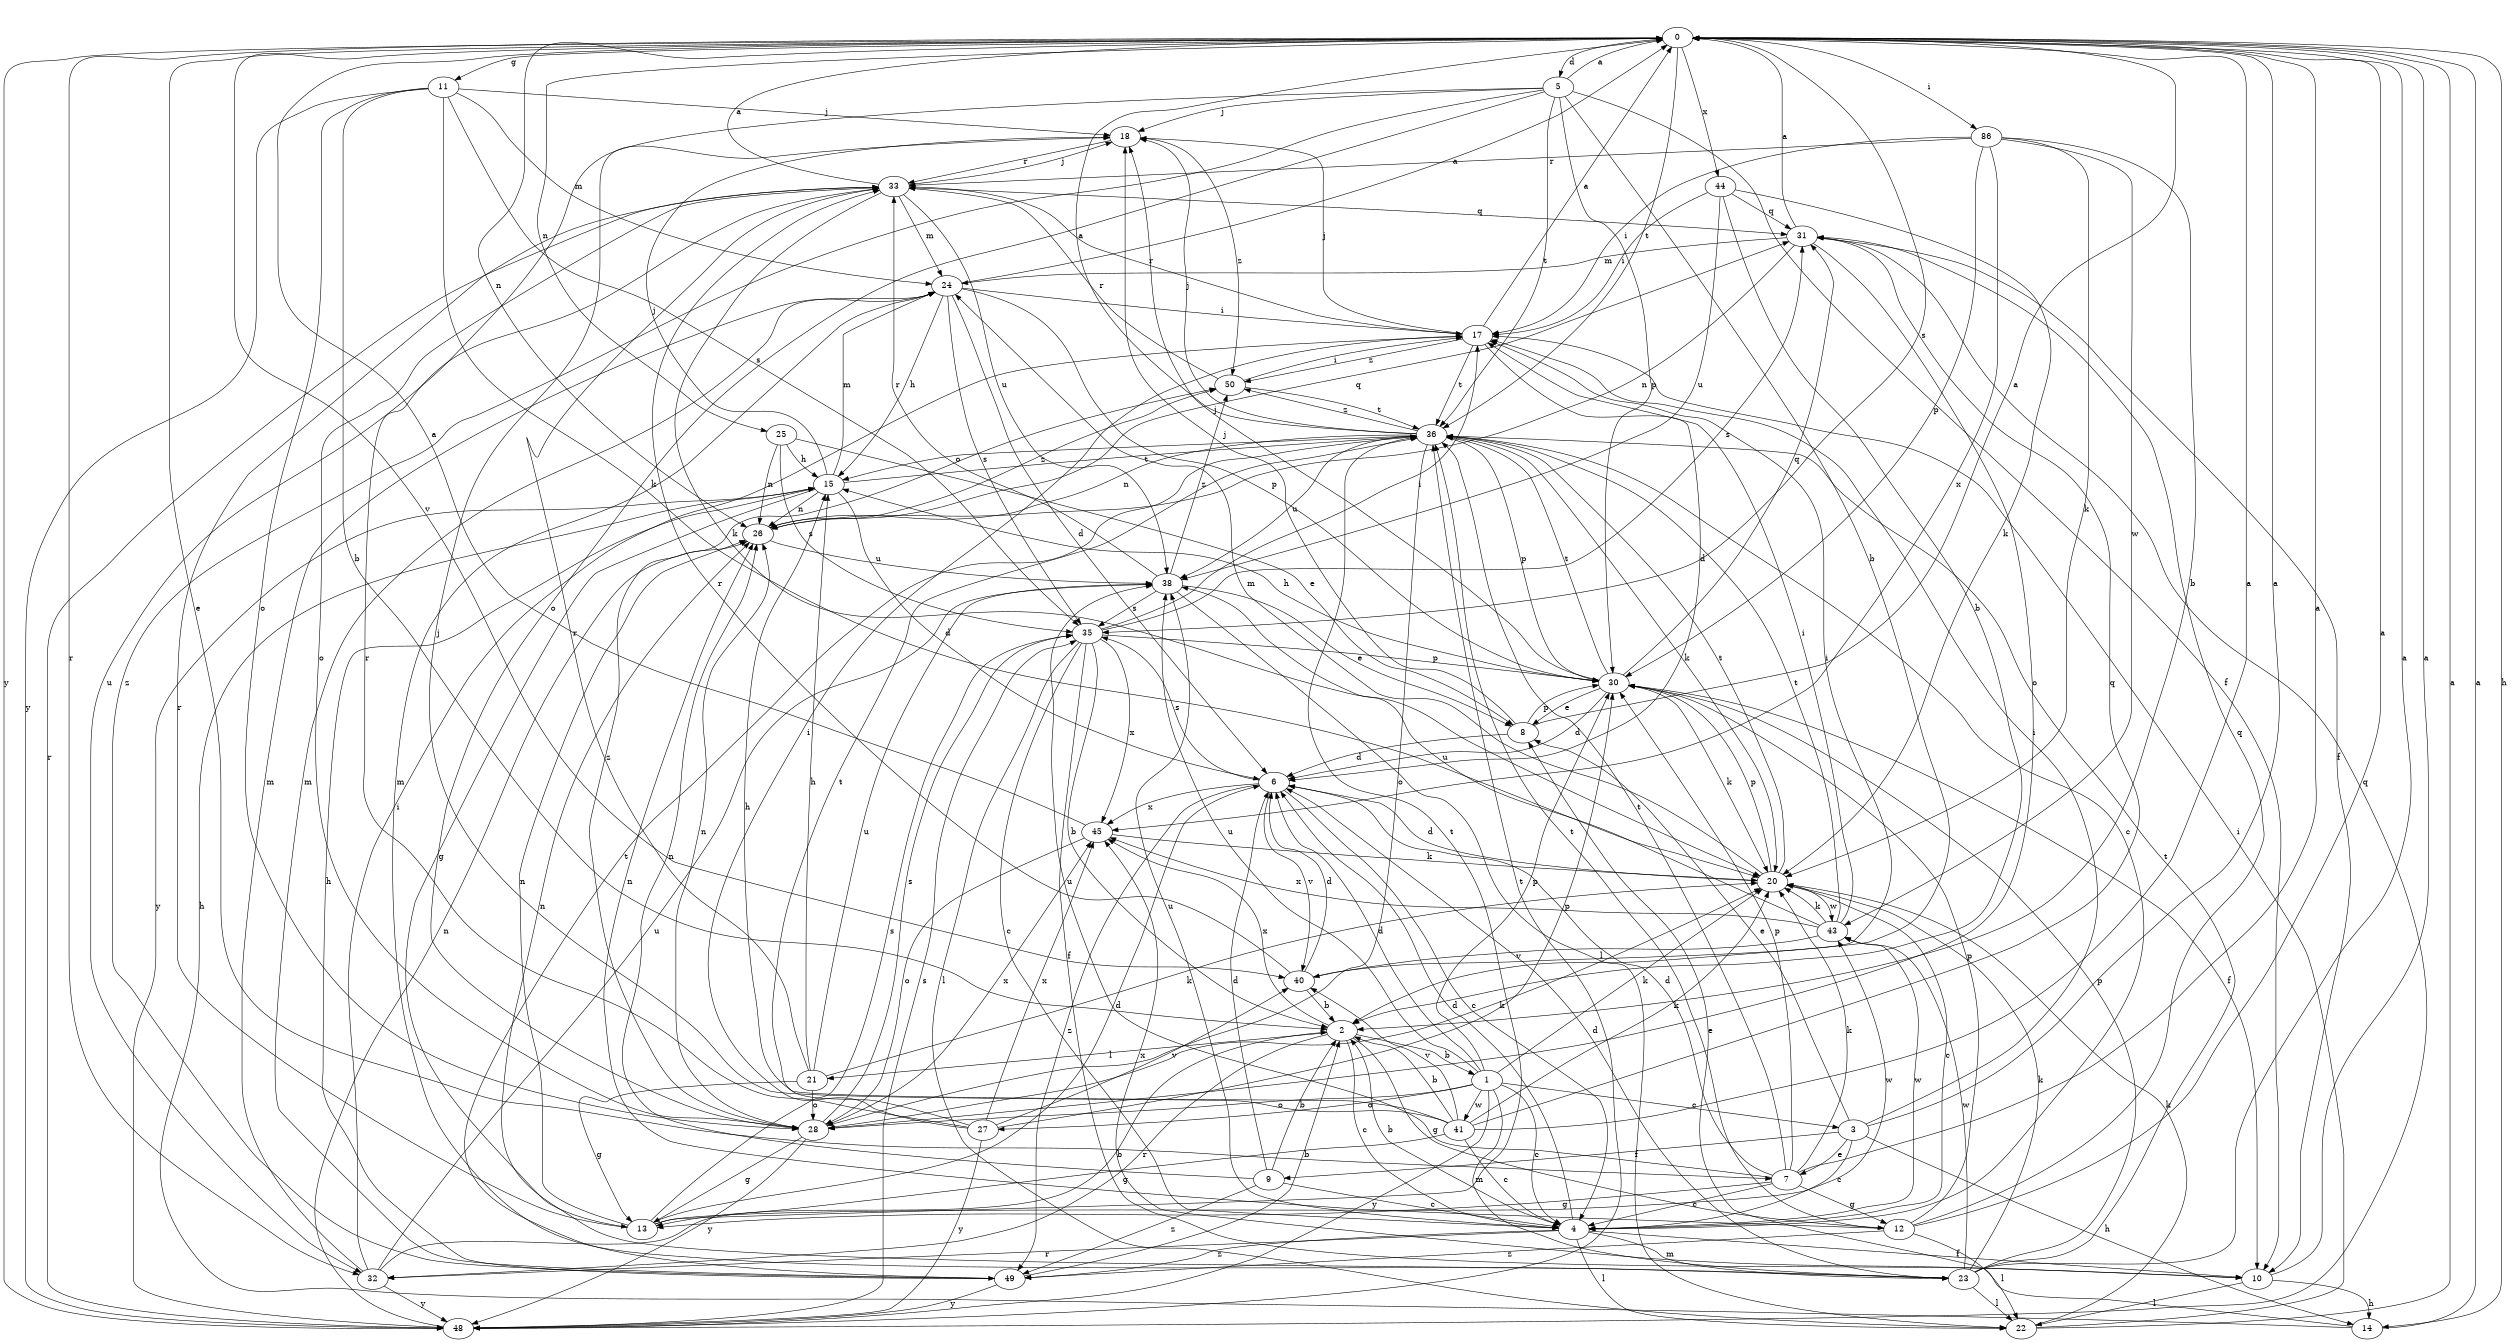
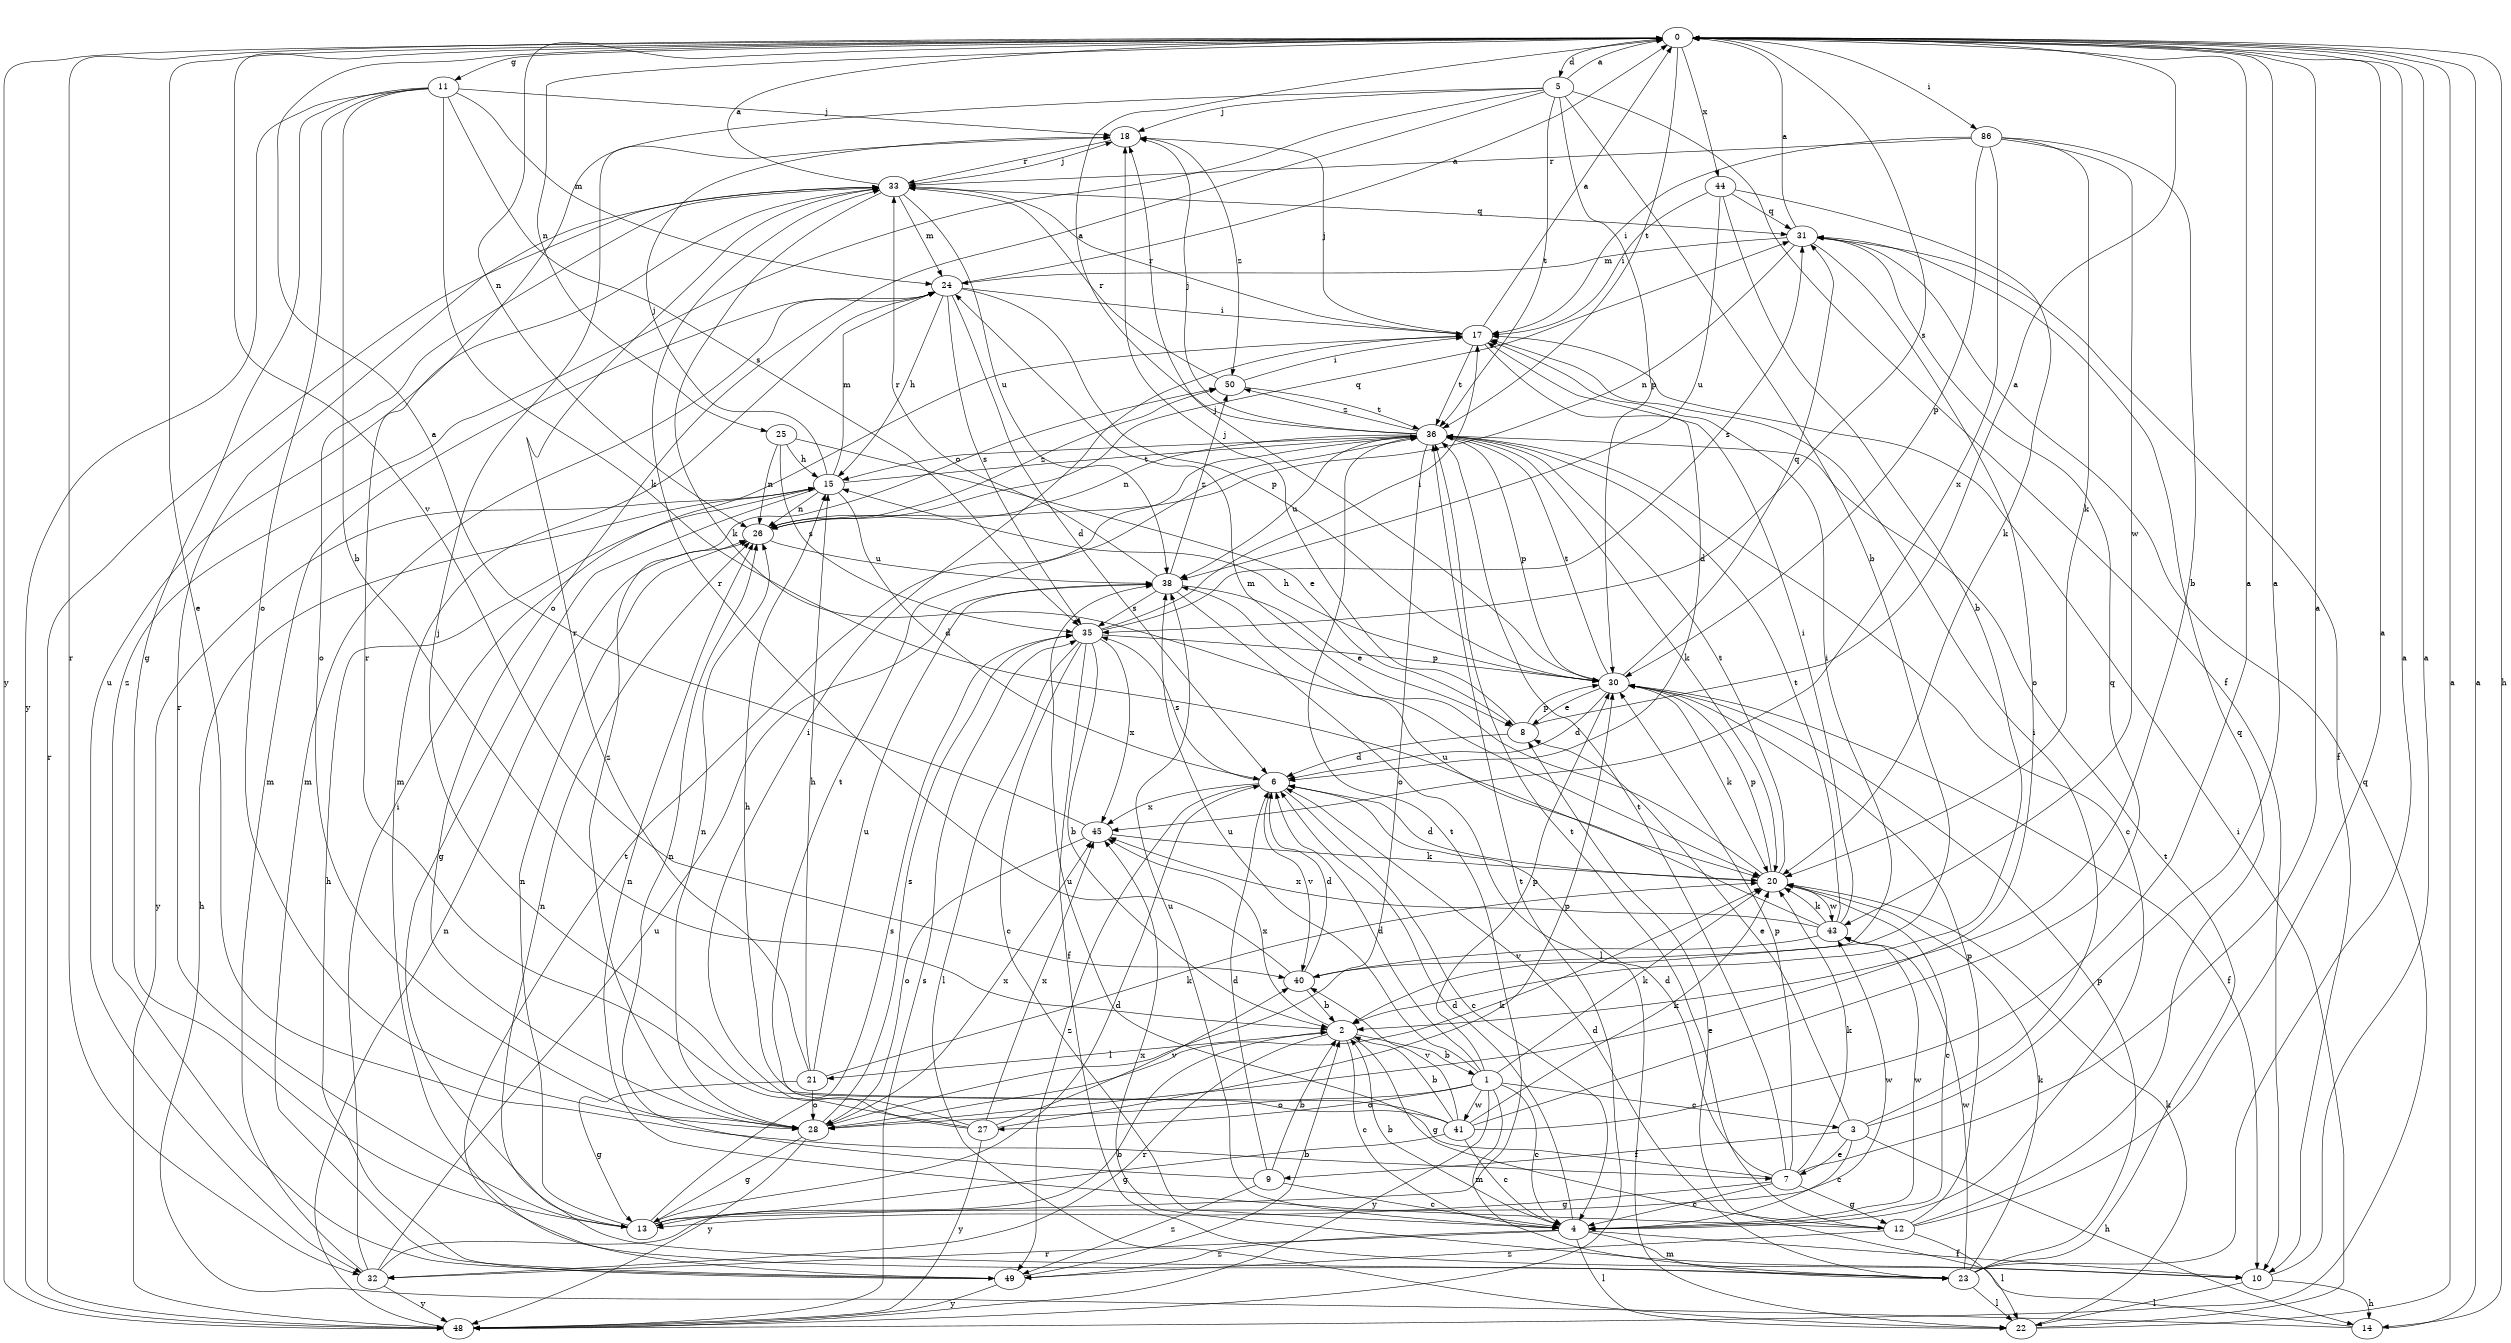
  strict digraph {
    0
    5
    7
    11
    14
    n6 [label=86]
    25
    26
    32
    35
    36
    40
    44
    48
    28
    30
    2
    10
    49
    18
    4
    6
    20
    38
    12
    13
    24
    8
    15
    45
    17
    43
    33
    31
    50
    22
    1
    3
    23
    27
    41
    9
    21
    0 -> 5 [label=d]
    0 -> 7 [label=e]
    0 -> 11 [label=g]
    0 -> 14 [label=h]
    0 -> n6 [label=i]
    0 -> 25 [label=n]
    0 -> 26 [label=n]
    0 -> 32 [label=r]
    0 -> 35 [label=s]
    0 -> 36 [label=t]
    0 -> 40 [label=v]
    0 -> 44 [label=x]
    0 -> 48 [label=y]
    5 -> 0 [label=a]
    5 -> 32 [label=u]
    5 -> 36 [label=t]
    5 -> 28 [label=o]
    5 -> 30 [label=p]
    5 -> 2 [label=b]
    5 -> 10 [label=f]
    5 -> 49 [label=z]
    5 -> 18 [label=j]
    7 -> 0 [label=a]
    7 -> 36 [label=t]
    7 -> 30 [label=p]
    7 -> 4 [label=c]
    7 -> 6 [label=d]
    7 -> 20 [label=k]
    7 -> 38 [label=u]
    7 -> 12 [label=g]
    7 -> 13 [label=g]
    11 -> 35 [label=s]
    11 -> 48 [label=y]
    11 -> 28 [label=o]
    11 -> 2 [label=b]
    11 -> 18 [label=j]
    11 -> 20 [label=k]
+   11 -> 13 [label=g]
    11 -> 24 [label=m]
    14 -> 0 [label=a]
    14 -> 8 [label=e]
    14 -> 15 [label=h]
    n6 -> 30 [label=p]
    n6 -> 2 [label=b]
    n6 -> 20 [label=k]
    n6 -> 45 [label=x]
    n6 -> 17 [label=i]
    n6 -> 43 [label=w]
    n6 -> 33 [label=r]
    25 -> 26 [label=n]
    25 -> 35 [label=s]
    25 -> 8 [label=e]
    25 -> 15 [label=h]
    26 -> 38 [label=u]
    26 -> 31 [label=q]
    26 -> 50 [label=z]
    32 -> 48 [label=y]
    32 -> 2 [label=b]
    32 -> 38 [label=u]
    32 -> 24 [label=m]
    32 -> 17 [label=i]
    35 -> 30 [label=p]
    35 -> 2 [label=b]
    35 -> 10 [label=f]
    35 -> 4 [label=c]
    35 -> 45 [label=x]
    35 -> 17 [label=i]
    35 -> 31 [label=s]
    35 -> 22 [label=l]
    36 -> 0 [label=a]
    36 -> 26 [label=n]
    36 -> 28 [label=o]
    36 -> 30 [label=p]
    36 -> 18 [label=j]
    36 -> 4 [label=c]
    36 -> 20 [label=k]
    36 -> 38 [label=u]
    36 -> 15 [label=o]
    36 -> 50 [label=z]
    40 -> 2 [label=b]
    40 -> 6 [label=d]
    40 -> 17 [label=i]
    40 -> 33 [label=r]
    44 -> 2 [label=b]
    44 -> 20 [label=k]
    44 -> 38 [label=u]
    44 -> 17 [label=i]
    44 -> 31 [label=q]
    48 -> 26 [label=n]
    48 -> 35 [label=s]
    48 -> 36 [label=t]
    48 -> 33 [label=r]
    48 -> 31 [label=q]
    28 -> 26 [label=n]
    28 -> 35 [label=s]
    28 -> 48 [label=y]
    28 -> 20 [label=k]
    28 -> 13 [label=g]
    28 -> 45 [label=x]
    28 -> 50 [label=z]
    30 -> 36 [label=t]
    30 -> 10 [label=f]
    30 -> 18 [label=j]
    30 -> 6 [label=d]
    30 -> 20 [label=k]
    30 -> 8 [label=e]
    30 -> 15 [label=h]
    30 -> 31 [label=q]
    2 -> 32 [label=r]
    2 -> 4 [label=c]
    2 -> 12 [label=g]
    2 -> 45 [label=x]
    2 -> 1 [label=b]
    2 -> 21 [label=l]
    10 -> 0 [label=a]
    10 -> 14 [label=h]
    10 -> 45 [label=x]
    10 -> 22 [label=l]
    49 -> 36 [label=t]
    49 -> 48 [label=y]
    49 -> 2 [label=b]
    49 -> 24 [label=m]
    49 -> 15 [label=h]
    18 -> 33 [label=r]
    18 -> 50 [label=z]
    4 -> 32 [label=r]
    4 -> 2 [label=b]
    4 -> 10 [label=f]
    4 -> 49 [label=z]
    4 -> 6 [label=d]
    4 -> 38 [label=u]
    4 -> 43 [label=w]
    4 -> 22 [label=l]
    4 -> 23 [label=m]
    6 -> 35 [label=s]
    6 -> 40 [label=v]
    6 -> 49 [label=z]
    6 -> 4 [label=c]
    6 -> 45 [label=x]
    20 -> 36 [label=t]
    20 -> 30 [label=p]
    20 -> 4 [label=c]
    20 -> 6 [label=d]
    20 -> 24 [label=m]
    20 -> 43 [label=w]
    38 -> 35 [label=s]
    38 -> 8 [label=e]
    38 -> 33 [label=r]
    38 -> 50 [label=z]
    38 -> 22 [label=l]
    12 -> 0 [label=a]
    12 -> 26 [label=n]
    12 -> 36 [label=t]
    12 -> 30 [label=p]
    12 -> 49 [label=z]
    12 -> 31 [label=q]
    12 -> 22 [label=l]
    13 -> 26 [label=n]
    13 -> 35 [label=s]
    13 -> 36 [label=t]
    13 -> 6 [label=d]
    13 -> 43 [label=w]
    13 -> 33 [label=r]
    24 -> 0 [label=a]
    24 -> 35 [label=s]
    24 -> 30 [label=p]
    24 -> 6 [label=d]
    24 -> 15 [label=h]
    24 -> 17 [label=i]
    8 -> 0 [label=a]
    8 -> 30 [label=p]
    8 -> 18 [label=j]
    8 -> 6 [label=d]
    15 -> 26 [label=n]
    15 -> 36 [label=t]
    15 -> 48 [label=y]
    15 -> 18 [label=j]
    15 -> 6 [label=d]
    15 -> 13 [label=g]
    15 -> 24 [label=m]
    45 -> 0 [label=a]
    45 -> 28 [label=o]
    45 -> 20 [label=k]
    17 -> 0 [label=a]
    17 -> 36 [label=t]
    17 -> 18 [label=j]
    17 -> 6 [label=d]
    17 -> 33 [label=r]
-   17 -> 50 [label=z]
    43 -> 36 [label=t]
    43 -> 40 [label=v]
    43 -> 20 [label=k]
    43 -> 38 [label=u]
    43 -> 45 [label=x]
    43 -> 17 [label=i]
    33 -> 0 [label=a]
    33 -> 28 [label=o]
    33 -> 18 [label=j]
    33 -> 20 [label=k]
    33 -> 38 [label=u]
    33 -> 24 [label=m]
    33 -> 31 [label=q]
    31 -> 0 [label=a]
    31 -> 26 [label=n]
    31 -> 28 [label=o]
    31 -> 10 [label=f]
    31 -> 24 [label=m]
    50 -> 36 [label=t]
    50 -> 17 [label=i]
    50 -> 33 [label=r]
    22 -> 0 [label=a]
    22 -> 20 [label=k]
    22 -> 17 [label=i]
    1 -> 48 [label=y]
    1 -> 28 [label=o]
    1 -> 30 [label=p]
    1 -> 4 [label=c]
    1 -> 6 [label=d]
    1 -> 20 [label=k]
    1 -> 38 [label=u]
    1 -> 3 [label=c]
    1 -> 23 [label=m]
    1 -> 27 [label=o]
    1 -> 41 [label=w]
    3 -> 0 [label=a]
    3 -> 7 [label=e]
    3 -> 14 [label=h]
    3 -> 4 [label=c]
    3 -> 8 [label=e]
    3 -> 17 [label=i]
    3 -> 9 [label=f]
    23 -> 0 [label=a]
    23 -> 26 [label=n]
    23 -> 36 [label=t]
    23 -> 30 [label=p]
    23 -> 6 [label=d]
    23 -> 20 [label=k]
    23 -> 24 [label=m]
    23 -> 43 [label=w]
    23 -> 22 [label=l]
    27 -> 36 [label=t]
    27 -> 40 [label=v]
    27 -> 48 [label=y]
    27 -> 30 [label=p]
    27 -> 45 [label=x]
    27 -> 17 [label=i]
    27 -> 33 [label=r]
    41 -> 0 [label=a]
    41 -> 40 [label=v]
    41 -> 2 [label=b]
    41 -> 18 [label=j]
    41 -> 4 [label=c]
    41 -> 20 [label=k]
    41 -> 13 [label=g]
    41 -> 15 [label=h]
    41 -> 31 [label=q]
    9 -> 26 [label=n]
    9 -> 2 [label=b]
    9 -> 49 [label=z]
    9 -> 4 [label=c]
    9 -> 6 [label=d]
    21 -> 28 [label=o]
    21 -> 20 [label=k]
    21 -> 38 [label=u]
    21 -> 13 [label=g]
    21 -> 15 [label=h]
    21 -> 33 [label=r]
  }
